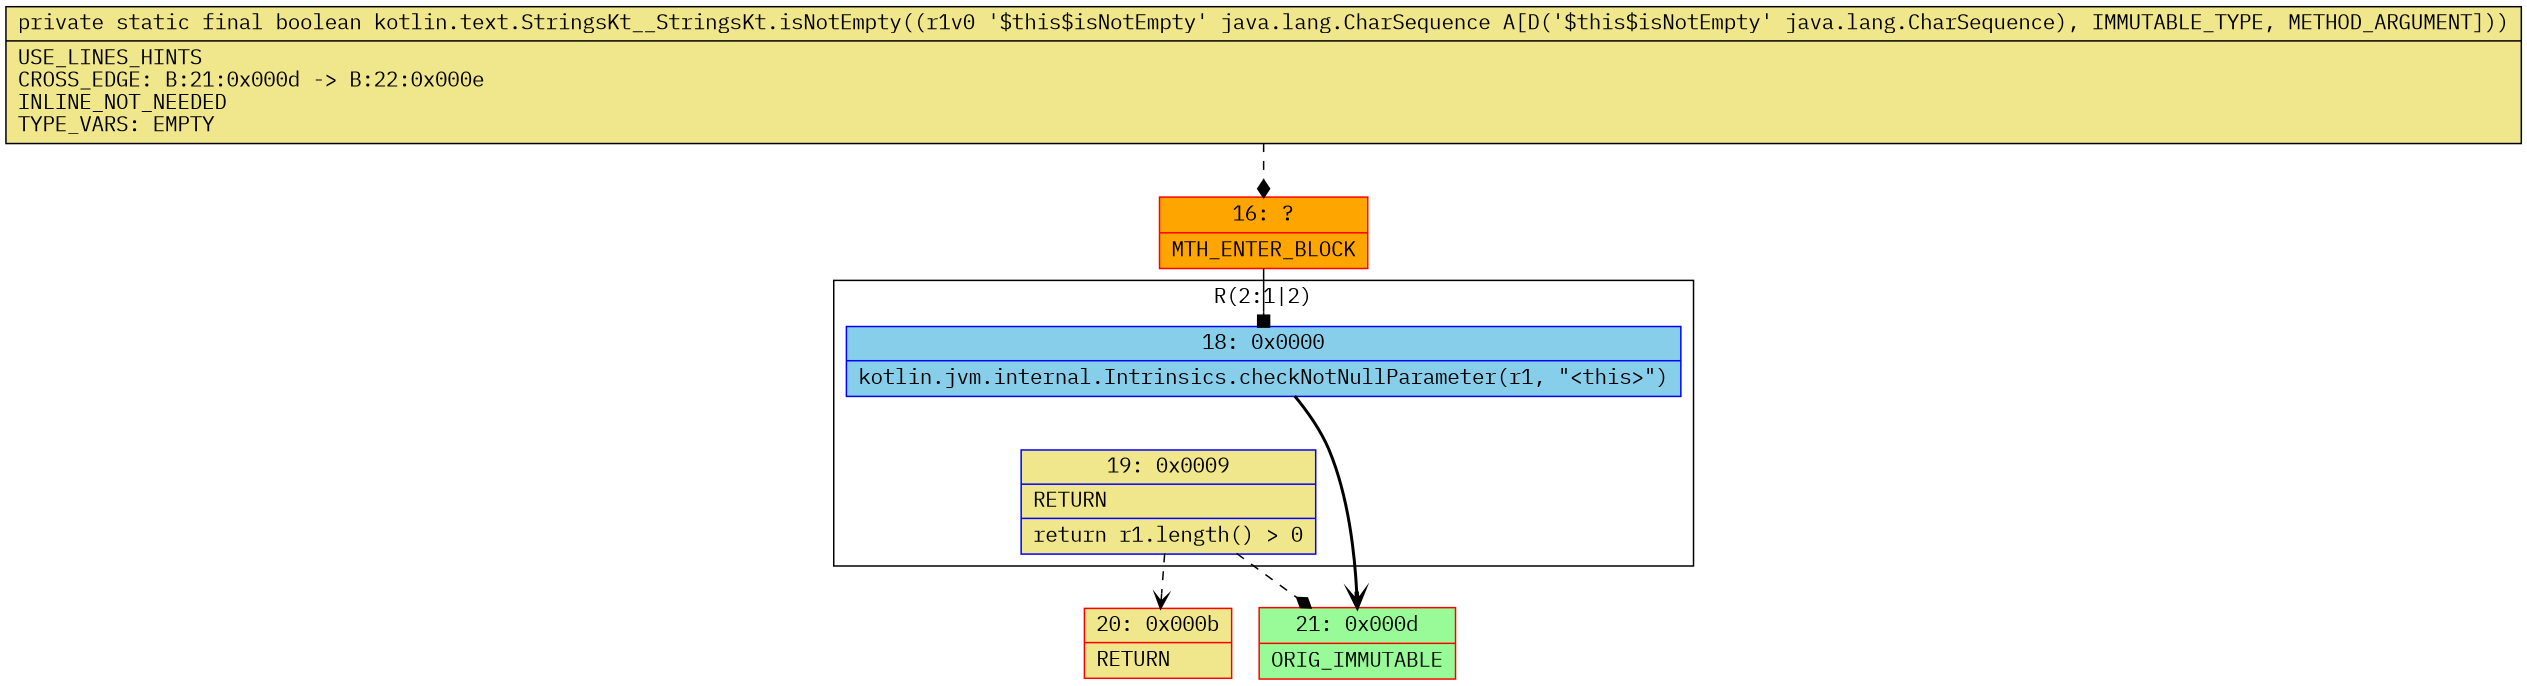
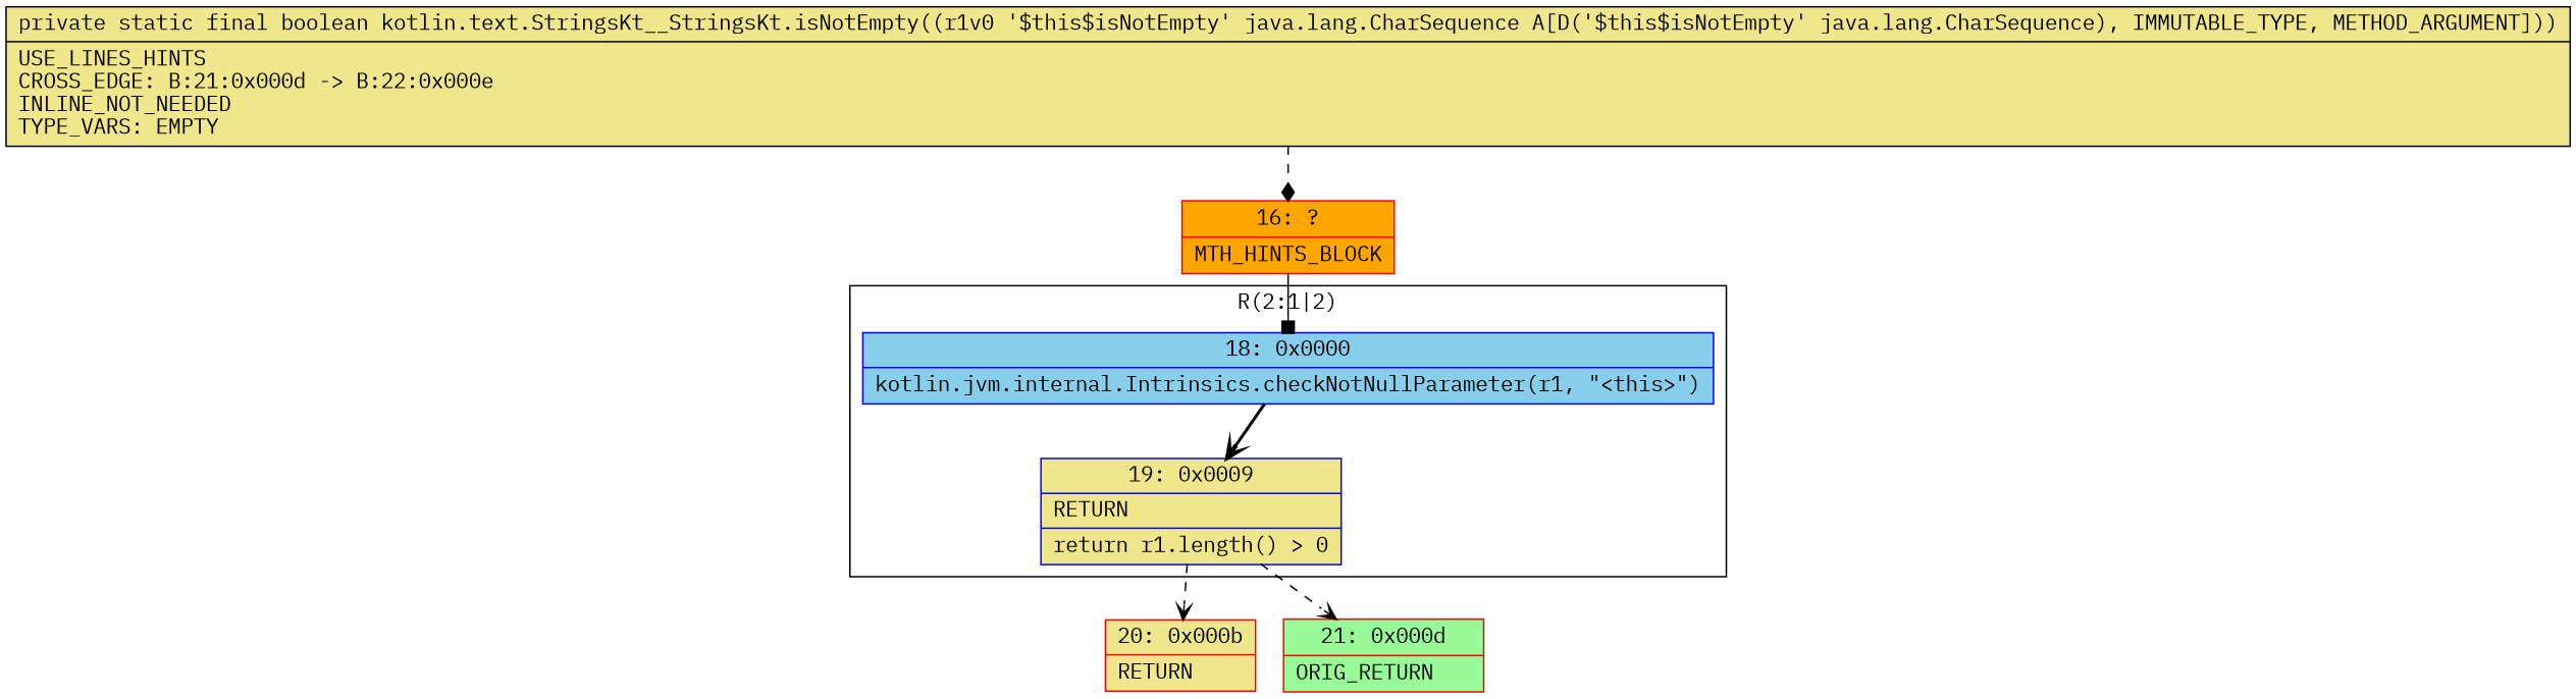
  digraph {
    fontname="IBM Plex Mono"
    node [color=red fillcolor=khaki fontname="IBM Plex Mono" shape=record style=filled]
    edge [arrowhead=vee fontname="IBM Plex Mono" style=dashed]
    n1 [color=blue fillcolor=skyblue label="{18\:\ 0x0000|kotlin.jvm.internal.Intrinsics.checkNotNullParameter(r1, \"\<this\>\")\l}"]
    n2 [color=blue label="{19\:\ 0x0009|RETURN\l|return r1.length() \> 0\l}"]
    n3 [label="{20\:\ 0x000b|RETURN\l}"]
-   n4 [fillcolor=palegreen label="{21\:\ 0x000d|ORIG_IMMUTABLE\l}"]
-   n5 [fillcolor=orange label="{16\:\ ?|MTH_ENTER_BLOCK\l}"]
+   n4 [fillcolor=palegreen label="{21\:\ 0x000d|ORIG_RETURN\l}"]
+   n5 [fillcolor=orange label="{16\:\ ?|MTH_HINTS_BLOCK\l}"]
    n6 [label="{private static final boolean kotlin.text.StringsKt__StringsKt.isNotEmpty((r1v0 '$this$isNotEmpty' java.lang.CharSequence A[D('$this$isNotEmpty' java.lang.CharSequence), IMMUTABLE_TYPE, METHOD_ARGUMENT]))  | USE_LINES_HINTS\lCROSS_EDGE: B:21:0x000d \-\> B:22:0x000e\lINLINE_NOT_NEEDED\lTYPE_VARS: EMPTY\l}" color=""]
    subgraph cluster_1 {
      label="R(2:1|2)"
      n1
      n2
    }
-   n1 -> n4 [style=bold]
+   n1 -> n2 [style=bold]
    n2 -> n3
-   n2 -> n4 [arrowhead=diamond]
+   n2 -> n4
    n5 -> n1 [arrowhead=box style=solid]
    n6 -> n5 [arrowhead=diamond]
  }
